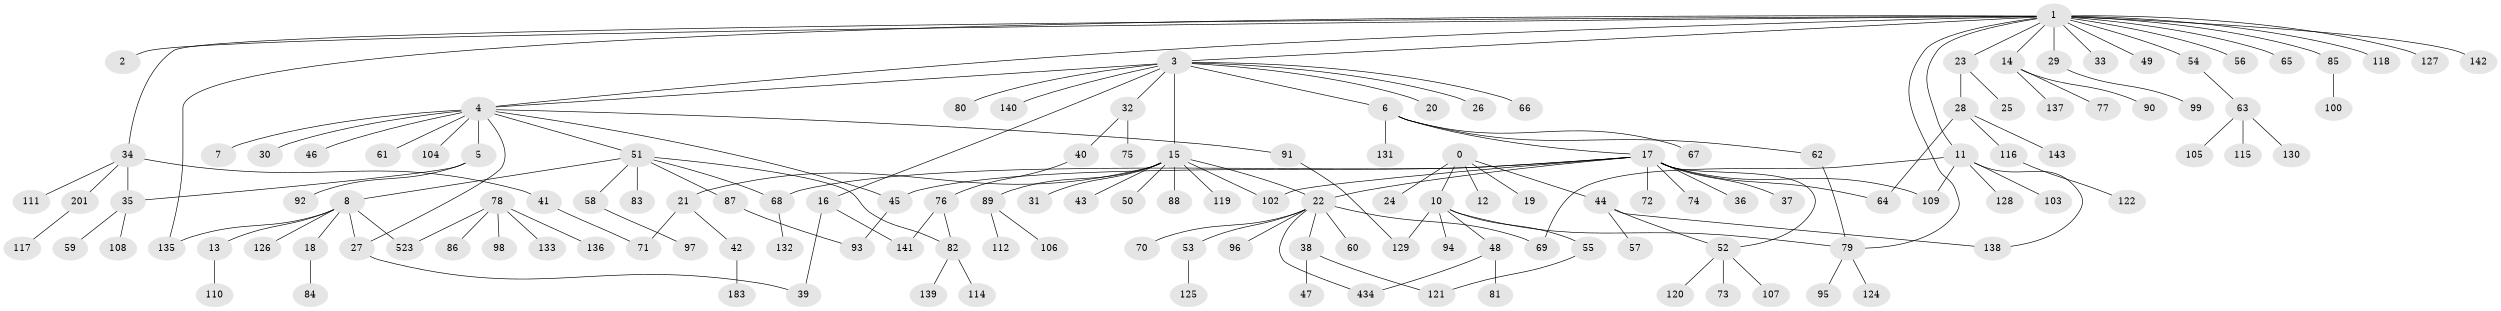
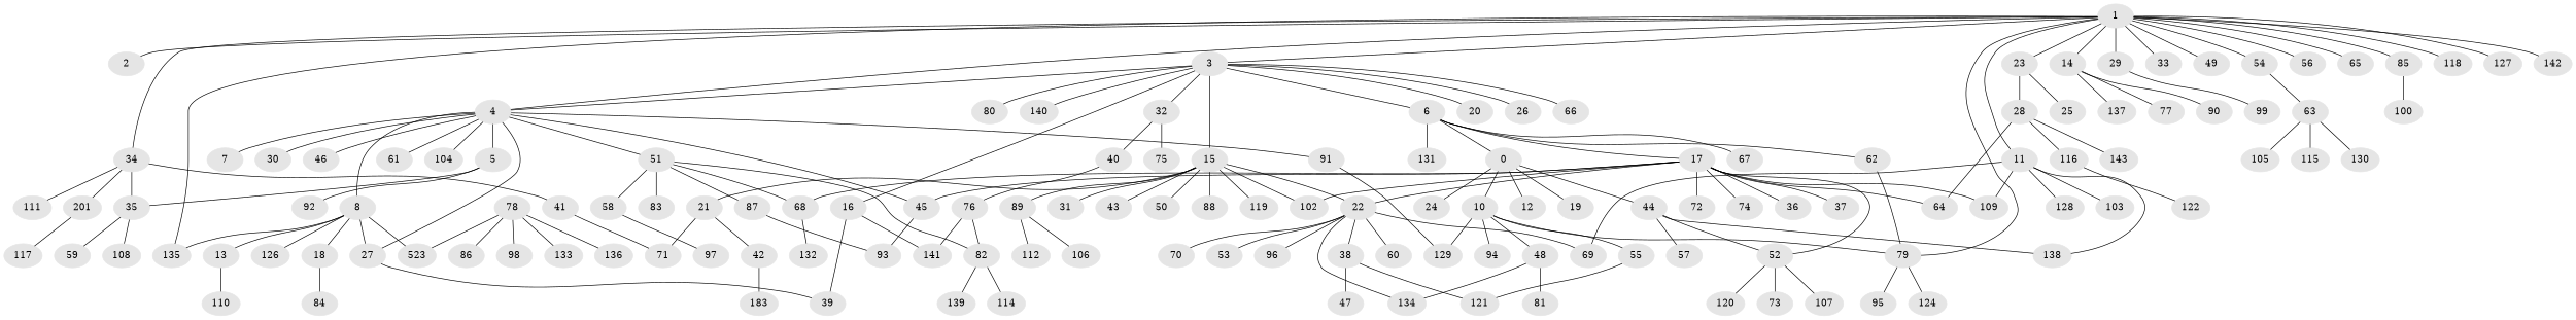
  graph {
    node [color=gray90 style=filled]
    1
    2
    3
    4
    11
    14
    23
    29
    33
    34
    49
    54
    56
    65
    79
    85
    118
    127
    135
    142
    6
    15
    16
    20
    26
    32
    66
    80
    140
    5
    7
    8
    27
    30
    45
    46
    51
    61
    91
    104
    69
    103
    109
    128
    138
    77
    90
    137
    25
    28
    99
    35
    41
    n54 [label=201]
    111
    63
    95
    124
    100
    n60 [label=0]
    17
    62
    67
    131
    21
    22
    31
    43
    50
    88
    89
    102
    119
    39
    141
    40
    75
    92
    13
    18
    n81 [label=523]
    126
    93
    68
    58
    82
    83
    87
    129
    59
    108
    10
    12
    19
    24
    44
    36
    37
    52
    64
    72
    74
    110
    84
    48
    55
    94
    57
-   134 [label=434]
+   134
    81
    121
    78
    86
    98
    133
    136
    42
    71
    38
    53
    60
    70
    96
    106
    112
    73
    107
    120
    132
    n130 [label=183]
    47
-   125
    116
    143
    122
    76
    117
    97
    114
    139
    105
    115
    130
    1 -- 2
    1 -- 3
    1 -- 4
    1 -- 11
    1 -- 14
    1 -- 23
    1 -- 29
    1 -- 33
    1 -- 34
    1 -- 49
    1 -- 54
    1 -- 56
    1 -- 65
    1 -- 79
    1 -- 85
    1 -- 118
    1 -- 127
    1 -- 135
    1 -- 142
    3 -- 4
    3 -- 6
    3 -- 15
    3 -- 16
    3 -- 20
    3 -- 26
    3 -- 32
    3 -- 66
    3 -- 80
    3 -- 140
    4 -- 5
    4 -- 7
-   51 -- 8
+   4 -- 8
    4 -- 27
    4 -- 30
    4 -- 45
    4 -- 46
    4 -- 51
    4 -- 61
    4 -- 91
    4 -- 104
    11 -- 69
    11 -- 103
    11 -- 109
    11 -- 128
    11 -- 138
    14 -- 77
    14 -- 90
    14 -- 137
    23 -- 25
    23 -- 28
    29 -- 99
    34 -- 35
    34 -- 41
    34 -- n54
    34 -- 111
    54 -- 63
    79 -- 95
    79 -- 124
    85 -- 100
+   6 -- n60
    6 -- 17
    6 -- 62
    6 -- 67
    6 -- 131
    15 -- 21
    15 -- 22
    15 -- 31
    15 -- 43
    15 -- 50
    15 -- 88
    15 -- 89
    15 -- 102
    15 -- 119
    16 -- 39
    16 -- 141
    32 -- 40
    32 -- 75
    5 -- 35
    5 -- 92
    8 -- 135
    8 -- 27
    8 -- 13
    8 -- 18
    8 -- n81
    8 -- 126
    27 -- 39
    45 -- 93
    51 -- 68
    51 -- 58
    51 -- 82
    51 -- 83
    51 -- 87
    91 -- 129
    28 -- 64
    28 -- 116
    28 -- 143
    35 -- 59
    35 -- 108
    41 -- 71
    n54 -- 117
    63 -- 105
    63 -- 115
    63 -- 130
    n60 -- 10
    n60 -- 12
    n60 -- 19
    n60 -- 24
    n60 -- 44
    17 -- 45
    17 -- 109
    17 -- 22
    17 -- 102
    17 -- 68
    17 -- 36
    17 -- 37
    17 -- 52
    17 -- 64
    17 -- 72
    17 -- 74
    62 -- 79
    21 -- 42
    21 -- 71
    22 -- 69
    22 -- 134
    22 -- 38
    22 -- 53
    22 -- 60
    22 -- 70
    22 -- 96
    89 -- 106
    89 -- 112
    40 -- 76
    13 -- 110
    18 -- 84
    68 -- 132
    58 -- 97
    82 -- 114
    82 -- 139
    87 -- 93
    10 -- 79
    10 -- 129
    10 -- 48
    10 -- 55
    10 -- 94
    44 -- 138
    44 -- 52
    44 -- 57
    52 -- 73
    52 -- 107
    52 -- 120
    48 -- 134
    48 -- 81
    55 -- 121
    78 -- n81
    78 -- 86
    78 -- 98
    78 -- 133
    78 -- 136
    42 -- n130
    38 -- 121
    38 -- 47
-   53 -- 125
    116 -- 122
    76 -- 141
    76 -- 82
  }
